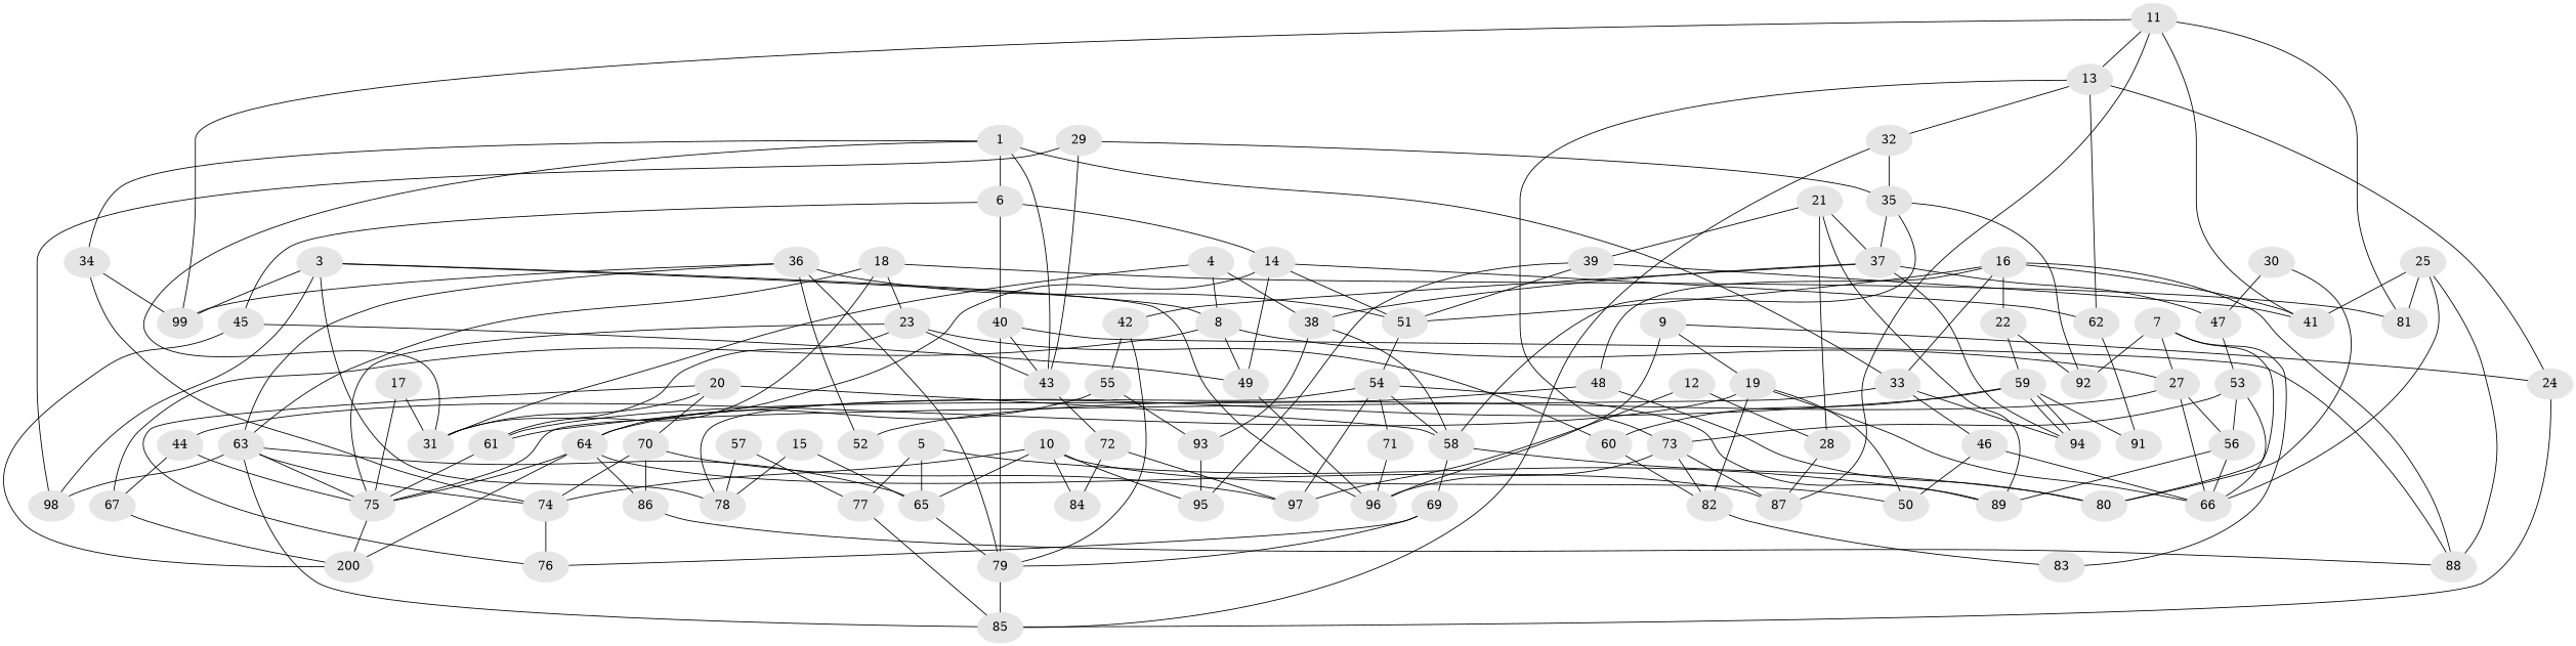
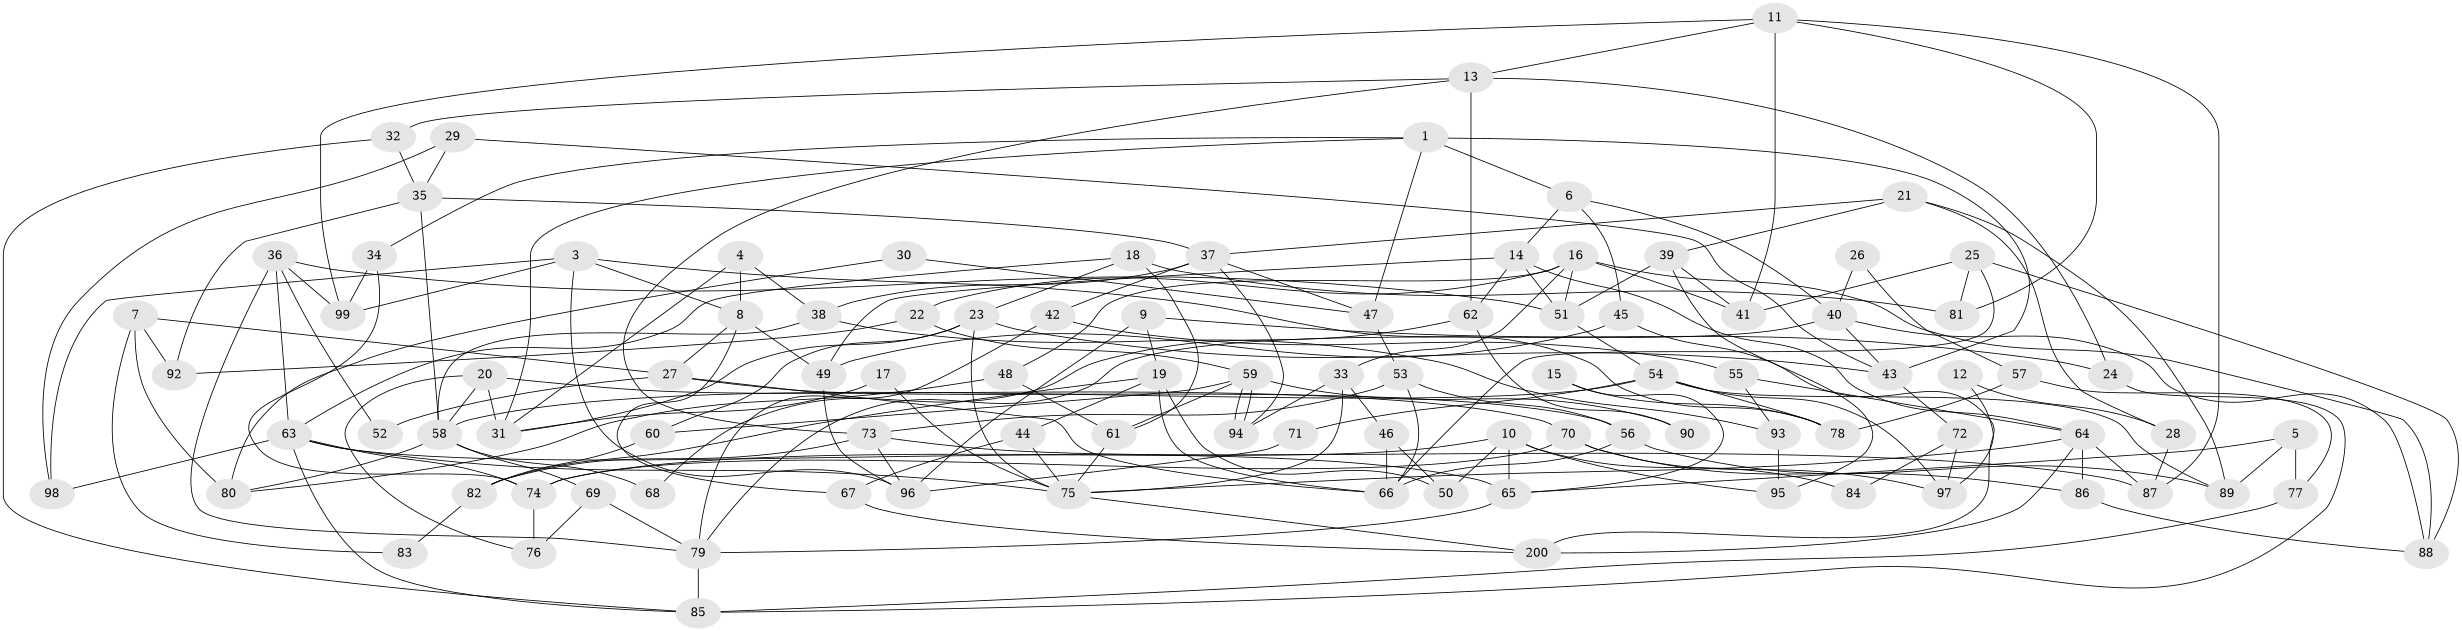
  graph {
    node [color=gray90 style=filled]
    1
    6
    31
    34
    43
    47
    14
    40
    45
    99
    74
    72
    53
    29
    98
    35
    84
    97
    3
    8
    78
    96
    27
    49
    67
    4
    38
    58
    93
    5
    65
    77
    89
    79
    85
    62
    51
    64
    88
    n40 [label=200]
    7
    80
    83
    92
    66
    52
    56
    9
    19
    24
    50
    44
    82
    10
    95
    76
    11
    13
    41
    81
    87
    32
    73
    12
    28
-   90 [label=91]
+   68
+   90
    54
    75
    86
    15
    16
    22
    33
    48
    59
    46
    94
    61
    17
    18
    23
    63
    60
    20
    70
    69
    21
    37
    39
    42
    25
+   26
    57
    30
    36
    55
    71
    1 -- 6
    1 -- 31
    1 -- 34
    1 -- 43
-   1 -- 33
+   1 -- 47
    6 -- 14
    6 -- 40
    6 -- 45
    34 -- 99
    34 -- 74
    43 -- 72
    47 -- 53
    14 -- 49
    14 -- 62
    14 -- 51
    14 -- 64
    40 -- 43
    40 -- 79
    40 -- 88
    45 -- 49
    45 -- n40
    74 -- 76
    72 -- 84
    72 -- 97
    53 -- 66
    53 -- 56
    53 -- 73
    29 -- 43
    29 -- 98
    29 -- 35
    35 -- 58
    35 -- 92
    35 -- 37
    3 -- 99
    3 -- 98
    3 -- 8
    3 -- 78
    3 -- 96
    8 -- 27
    8 -- 49
    8 -- 67
    27 -- 66
    27 -- 52
    27 -- 56
    49 -- 96
    67 -- n40
    4 -- 31
    4 -- 8
    4 -- 38
    38 -- 58
    38 -- 93
    58 -- 80
+   58 -- 68
    58 -- 69
    93 -- 95
    5 -- 65
    5 -- 77
    5 -- 89
    65 -- 79
    77 -- 85
    79 -- 85
+   62 -- 68
    62 -- 90
    51 -- 54
    64 -- n40
    64 -- 87
    64 -- 75
    64 -- 86
    7 -- 27
    7 -- 80
    7 -- 83
    7 -- 92
    56 -- 89
    56 -- 66
    9 -- 96
    9 -- 19
    9 -- 24
    19 -- 66
    19 -- 50
    19 -- 44
    19 -- 82
    24 -- 85
    44 -- 67
    44 -- 75
    82 -- 83
    10 -- 74
    10 -- 84
    10 -- 65
    10 -- 50
    10 -- 95
    11 -- 99
    11 -- 13
    11 -- 41
    11 -- 81
    11 -- 87
    13 -- 62
    13 -- 24
    13 -- 32
    13 -- 73
    32 -- 35
    32 -- 85
    73 -- 96
    73 -- 82
    73 -- 87
    12 -- 97
    12 -- 28
    28 -- 87
    54 -- 97
    54 -- 78
    54 -- 58
    54 -- 89
    54 -- 71
    75 -- n40
    86 -- 88
    15 -- 78
    15 -- 65
    16 -- 51
    16 -- 88
    16 -- 41
    16 -- 22
    16 -- 33
    16 -- 48
    22 -- 92
    22 -- 59
    33 -- 75
    33 -- 46
    33 -- 94
    48 -- 80
    48 -- 61
    59 -- 90
    59 -- 94
    59 -- 94
    59 -- 61
    59 -- 60
    46 -- 66
    46 -- 50
    61 -- 75
    17 -- 31
    17 -- 75
    18 -- 81
    18 -- 61
    18 -- 23
    18 -- 63
    23 -- 31
    23 -- 43
    23 -- 75
    23 -- 60
    63 -- 74
    63 -- 98
    63 -- 65
    63 -- 85
    63 -- 75
    60 -- 82
    20 -- 31
    20 -- 58
    20 -- 76
    20 -- 70
    70 -- 74
    70 -- 97
    70 -- 86
    69 -- 79
    69 -- 76
    21 -- 89
    21 -- 28
    21 -- 37
    21 -- 39
    37 -- 47
    37 -- 38
    37 -- 94
    37 -- 42
    39 -- 51
    39 -- 95
    39 -- 41
    42 -- 79
    42 -- 55
    25 -- 88
    25 -- 66
    25 -- 41
    25 -- 81
+   26 -- 40
+   26 -- 57
    57 -- 78
    57 -- 77
    30 -- 47
    30 -- 80
    36 -- 99
    36 -- 79
    36 -- 51
    36 -- 52
    36 -- 63
    55 -- 93
    55 -- 64
    71 -- 96
  }
